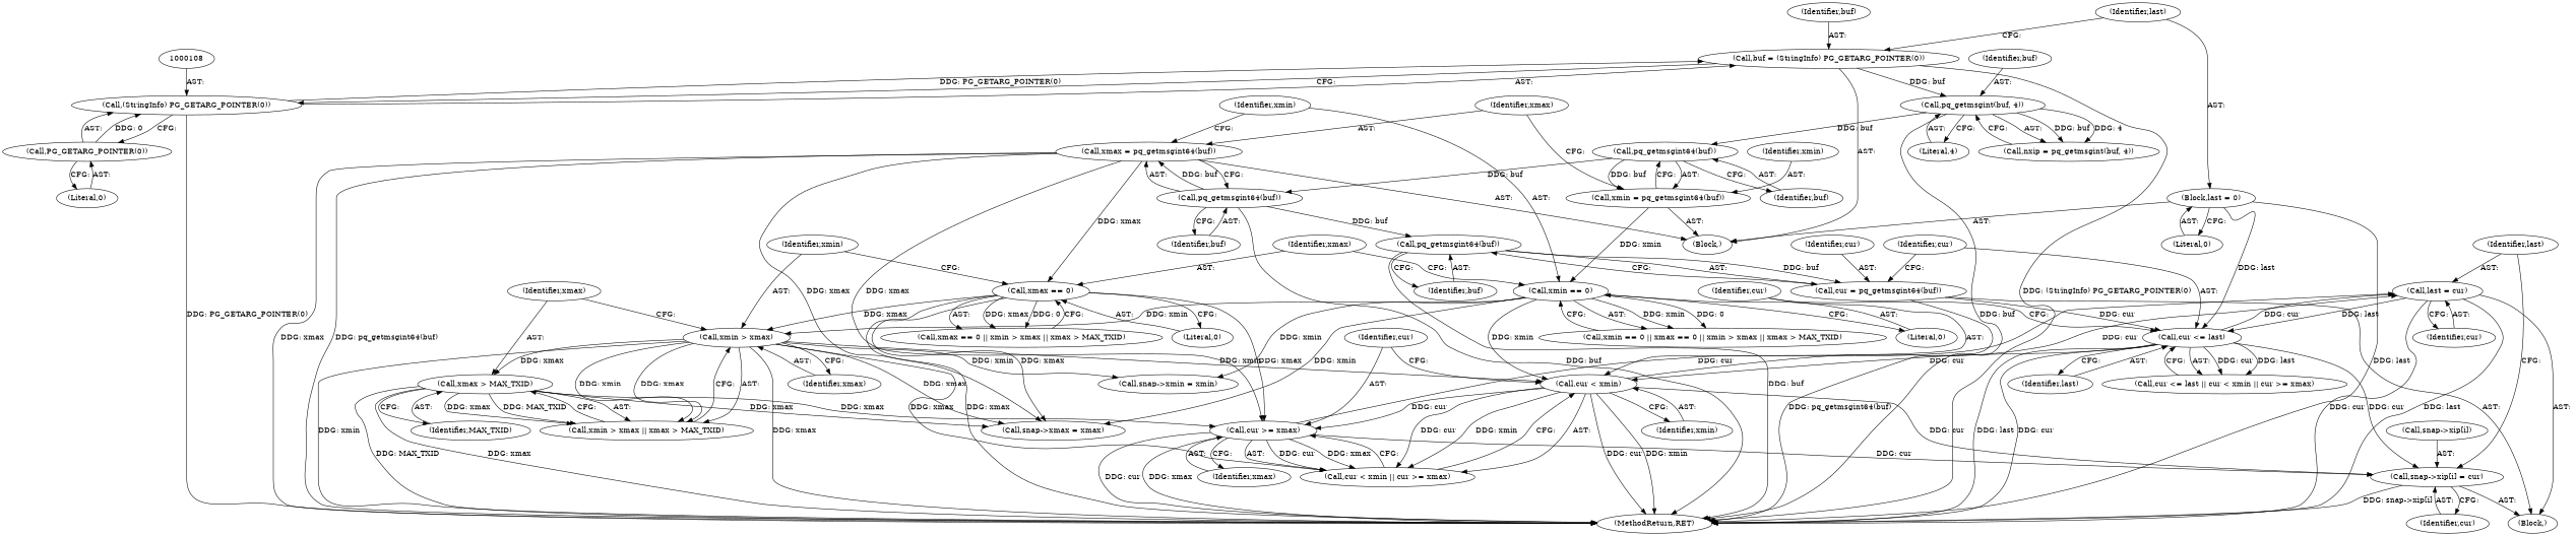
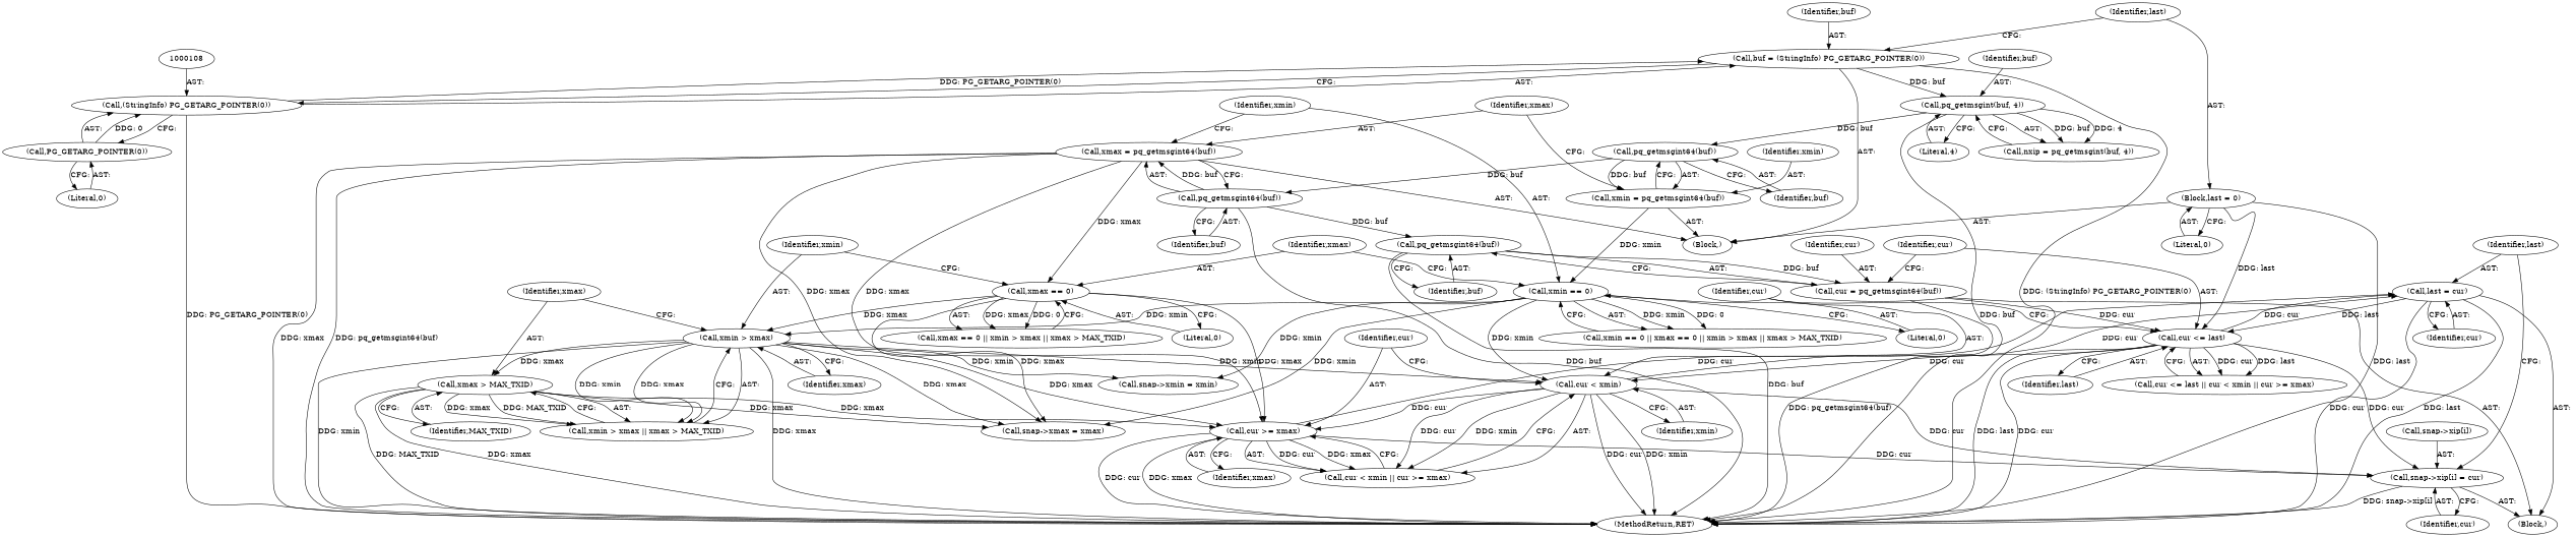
  digraph {
    n1 [label="(Call,snap->xip[i] = cur)"]
    n2 [label="(Identifier,cur)"]
    n3 [label="(Block,)"]
    n4 [label="(MethodReturn,RET)"]
    n5 [label="(Call,cur <= last)"]
    n6 [label="(Call,last = cur)"]
    n7 [label="(Call,cur < xmin)"]
    n8 [label="(Identifier,last)"]
    n9 [label="(Call,cur <= last || cur < xmin || cur >= xmax)"]
    n10 [label="(Identifier,cur)"]
    n11 [label="(Call,cur >= xmax)"]
    n12 [label="(Call,cur < xmin || cur >= xmax)"]
    n13 [label="(Identifier,xmin)"]
    n14 [label="(Call,cur = pq_getmsgint64(buf))"]
    n15 [label="(Call,pq_getmsgint64(buf))"]
    n16 [label="(Identifier,buf)"]
    n17 [label="(Call,pq_getmsgint64(buf))"]
    n18 [label="(Call,xmax = pq_getmsgint64(buf))"]
    n19 [label="(Identifier,buf)"]
    n20 [label="(Block,)"]
    n21 [label="(Call,snap->xmax = xmax)"]
    n22 [label="(Call,xmax == 0)"]
    n23 [label="(Call,pq_getmsgint64(buf))"]
    n24 [label="(Call,xmin = pq_getmsgint64(buf))"]
    n25 [label="(Identifier,buf)"]
    n26 [label="(Call,xmin == 0)"]
    n27 [label="(Call,pq_getmsgint(buf, 4))"]
    n28 [label="(Literal,4)"]
    n29 [label="(Call,nxip = pq_getmsgint(buf, 4))"]
    n30 [label="(Call,buf = (StringInfo) PG_GETARG_POINTER(0))"]
    n31 [label="(Call,(StringInfo) PG_GETARG_POINTER(0))"]
    n32 [label="(Call,PG_GETARG_POINTER(0))"]
    n33 [label="(Literal,0)"]
    n34 [label="(Identifier,xmax)"]
    n35 [label="(Call,xmin > xmax)"]
    n36 [label="(Call,xmax > MAX_TXID)"]
    n37 [label="(Call,snap->xmin = xmin)"]
    n38 [label="(Identifier,xmax)"]
    n39 [label="(Call,xmin > xmax || xmax > MAX_TXID)"]
    n40 [label="(Identifier,MAX_TXID)"]
    n41 [label="(Literal,0)"]
    n42 [label="(Call,xmin == 0 || xmax == 0 || xmin > xmax || xmax > MAX_TXID)"]
    n43 [label="(Literal,0)"]
    n44 [label="(Call,xmax == 0 || xmin > xmax || xmax > MAX_TXID)"]
    n45 [label="(Block,last = 0)"]
    n46 [label="(Literal,0)"]
    n47 [label="(Identifier,xmax)"]
    n48 [label="(Identifier,xmin)"]
    n49 [label="(Identifier,cur)"]
    n50 [label="(Identifier,cur)"]
    n51 [label="(Identifier,last)"]
    n52 [label="(Identifier,xmax)"]
    n53 [label="(Identifier,buf)"]
    n54 [label="(Identifier,last)"]
    n55 [label="(Identifier,xmin)"]
    n56 [label="(Identifier,buf)"]
    n57 [label="(Identifier,cur)"]
    n58 [label="(Identifier,xmin)"]
    n59 [label="(Identifier,cur)"]
    n60 [label="(Identifier,xmax)"]
    n61 [label="(Call,snap->xip[i])"]
    1000108
    n1 -> n2 [label="CFG: "]
    n1 -> n3 [label="AST: "]
    n1 -> n4 [label="DDG: snap->xip[i]"]
    n2 -> n1 [label="AST: "]
    n5 -> n1 [label="DDG: cur"]
    n5 -> n4 [label="DDG: cur"]
    n5 -> n4 [label="DDG: last"]
    n5 -> n6 [label="DDG: cur"]
    n5 -> n7 [label="DDG: cur"]
    n5 -> n8 [label="CFG: "]
    n5 -> n9 [label="AST: "]
    n5 -> n9 [label="DDG: cur"]
    n5 -> n9 [label="DDG: last"]
    n6 -> n3 [label="AST: "]
    n6 -> n4 [label="DDG: last"]
    n6 -> n4 [label="DDG: cur"]
    n6 -> n5 [label="DDG: last"]
    n6 -> n10 [label="CFG: "]
    n7 -> n1 [label="DDG: cur"]
    n7 -> n4 [label="DDG: cur"]
    n7 -> n4 [label="DDG: xmin"]
    n7 -> n6 [label="DDG: cur"]
    n7 -> n11 [label="DDG: cur"]
    n7 -> n12 [label="AST: "]
    n7 -> n12 [label="DDG: cur"]
    n7 -> n12 [label="DDG: xmin"]
    n7 -> n13 [label="CFG: "]
    n8 -> n5 [label="AST: "]
    n9 -> n5 [label="CFG: "]
    n10 -> n6 [label="AST: "]
    n11 -> n1 [label="DDG: cur"]
    n11 -> n4 [label="DDG: xmax"]
    n11 -> n4 [label="DDG: cur"]
    n11 -> n6 [label="DDG: cur"]
    n11 -> n12 [label="AST: "]
    n11 -> n12 [label="DDG: cur"]
    n11 -> n12 [label="DDG: xmax"]
    n11 -> n34 [label="CFG: "]
    n12 -> n7 [label="CFG: "]
    n12 -> n11 [label="CFG: "]
    n13 -> n7 [label="AST: "]
    n14 -> n3 [label="AST: "]
    n14 -> n4 [label="DDG: pq_getmsgint64(buf)"]
    n14 -> n5 [label="DDG: cur"]
    n14 -> n15 [label="CFG: "]
    n15 -> n4 [label="DDG: buf"]
    n15 -> n14 [label="AST: "]
    n15 -> n14 [label="DDG: buf"]
    n15 -> n16 [label="CFG: "]
    n16 -> n15 [label="AST: "]
    n17 -> n4 [label="DDG: buf"]
    n17 -> n15 [label="DDG: buf"]
    n17 -> n18 [label="AST: "]
    n17 -> n18 [label="DDG: buf"]
    n17 -> n19 [label="CFG: "]
    n18 -> n4 [label="DDG: xmax"]
    n18 -> n4 [label="DDG: pq_getmsgint64(buf)"]
    n18 -> n11 [label="DDG: xmax"]
    n18 -> n17 [label="CFG: "]
    n18 -> n20 [label="AST: "]
    n18 -> n21 [label="DDG: xmax"]
    n18 -> n22 [label="DDG: xmax"]
    n19 -> n17 [label="AST: "]
-   n22 -> n4 [label="DDG: xmax"]
    n22 -> n11 [label="DDG: xmax"]
    n22 -> n21 [label="DDG: xmax"]
    n22 -> n35 [label="DDG: xmax"]
    n22 -> n43 [label="CFG: "]
    n22 -> n44 [label="AST: "]
    n22 -> n44 [label="DDG: xmax"]
    n22 -> n44 [label="DDG: 0"]
    n23 -> n17 [label="DDG: buf"]
    n23 -> n24 [label="AST: "]
    n23 -> n24 [label="DDG: buf"]
    n23 -> n25 [label="CFG: "]
    n24 -> n20 [label="AST: "]
    n24 -> n23 [label="CFG: "]
    n24 -> n26 [label="DDG: xmin"]
    n25 -> n23 [label="AST: "]
    n26 -> n7 [label="DDG: xmin"]
    n26 -> n21 [label="DDG: xmin"]
    n26 -> n35 [label="DDG: xmin"]
    n26 -> n37 [label="DDG: xmin"]
    n26 -> n41 [label="CFG: "]
    n26 -> n42 [label="AST: "]
    n26 -> n42 [label="DDG: xmin"]
    n26 -> n42 [label="DDG: 0"]
    n27 -> n4 [label="DDG: buf"]
    n27 -> n23 [label="DDG: buf"]
    n27 -> n28 [label="CFG: "]
    n27 -> n29 [label="AST: "]
    n27 -> n29 [label="DDG: buf"]
    n27 -> n29 [label="DDG: 4"]
    n28 -> n27 [label="AST: "]
    n29 -> n27 [label="CFG: "]
    n30 -> n4 [label="DDG: (StringInfo) PG_GETARG_POINTER(0)"]
    n30 -> n20 [label="AST: "]
    n30 -> n27 [label="DDG: buf"]
    n30 -> n31 [label="CFG: "]
    n31 -> n4 [label="DDG: PG_GETARG_POINTER(0)"]
    n31 -> n30 [label="AST: "]
    n31 -> n30 [label="DDG: PG_GETARG_POINTER(0)"]
    n31 -> n32 [label="CFG: "]
    n32 -> n31 [label="AST: "]
    n32 -> n31 [label="DDG: 0"]
    n32 -> n33 [label="CFG: "]
    n33 -> n32 [label="AST: "]
    n34 -> n11 [label="AST: "]
    n35 -> n4 [label="DDG: xmin"]
    n35 -> n4 [label="DDG: xmax"]
    n35 -> n7 [label="DDG: xmin"]
-   n35 -> n12 [label="DDG: xmax"]
+   n35 -> n11 [label="DDG: xmax"]
    n35 -> n21 [label="DDG: xmax"]
    n35 -> n36 [label="DDG: xmax"]
    n35 -> n37 [label="DDG: xmin"]
    n35 -> n38 [label="CFG: "]
    n35 -> n39 [label="AST: "]
    n35 -> n39 [label="DDG: xmin"]
    n35 -> n39 [label="DDG: xmax"]
    n36 -> n4 [label="DDG: MAX_TXID"]
    n36 -> n4 [label="DDG: xmax"]
    n36 -> n11 [label="DDG: xmax"]
    n36 -> n21 [label="DDG: xmax"]
    n36 -> n39 [label="AST: "]
    n36 -> n39 [label="DDG: xmax"]
    n36 -> n39 [label="DDG: MAX_TXID"]
    n36 -> n40 [label="CFG: "]
    n38 -> n35 [label="AST: "]
    n39 -> n35 [label="CFG: "]
    n39 -> n36 [label="CFG: "]
    n40 -> n36 [label="AST: "]
    n41 -> n26 [label="AST: "]
    n42 -> n26 [label="CFG: "]
    n43 -> n22 [label="AST: "]
    n44 -> n22 [label="CFG: "]
    n45 -> n4 [label="DDG: last"]
    n45 -> n5 [label="DDG: last"]
    n45 -> n20 [label="AST: "]
    n45 -> n46 [label="CFG: "]
    n46 -> n45 [label="AST: "]
    n47 -> n22 [label="AST: "]
    n47 -> n26 [label="CFG: "]
    n48 -> n22 [label="CFG: "]
    n48 -> n35 [label="AST: "]
    n49 -> n14 [label="AST: "]
    n50 -> n5 [label="AST: "]
    n50 -> n14 [label="CFG: "]
    n51 -> n1 [label="CFG: "]
    n51 -> n6 [label="AST: "]
    n52 -> n35 [label="CFG: "]
    n52 -> n36 [label="AST: "]
    n53 -> n27 [label="AST: "]
    n54 -> n30 [label="CFG: "]
    n54 -> n45 [label="AST: "]
    n55 -> n18 [label="CFG: "]
    n55 -> n26 [label="AST: "]
    n56 -> n30 [label="AST: "]
    n57 -> n5 [label="CFG: "]
    n57 -> n7 [label="AST: "]
    n58 -> n24 [label="AST: "]
    n59 -> n7 [label="CFG: "]
    n59 -> n11 [label="AST: "]
    n60 -> n18 [label="AST: "]
    n60 -> n24 [label="CFG: "]
    n61 -> n1 [label="AST: "]
    1000108 -> n31 [label="AST: "]
  }
